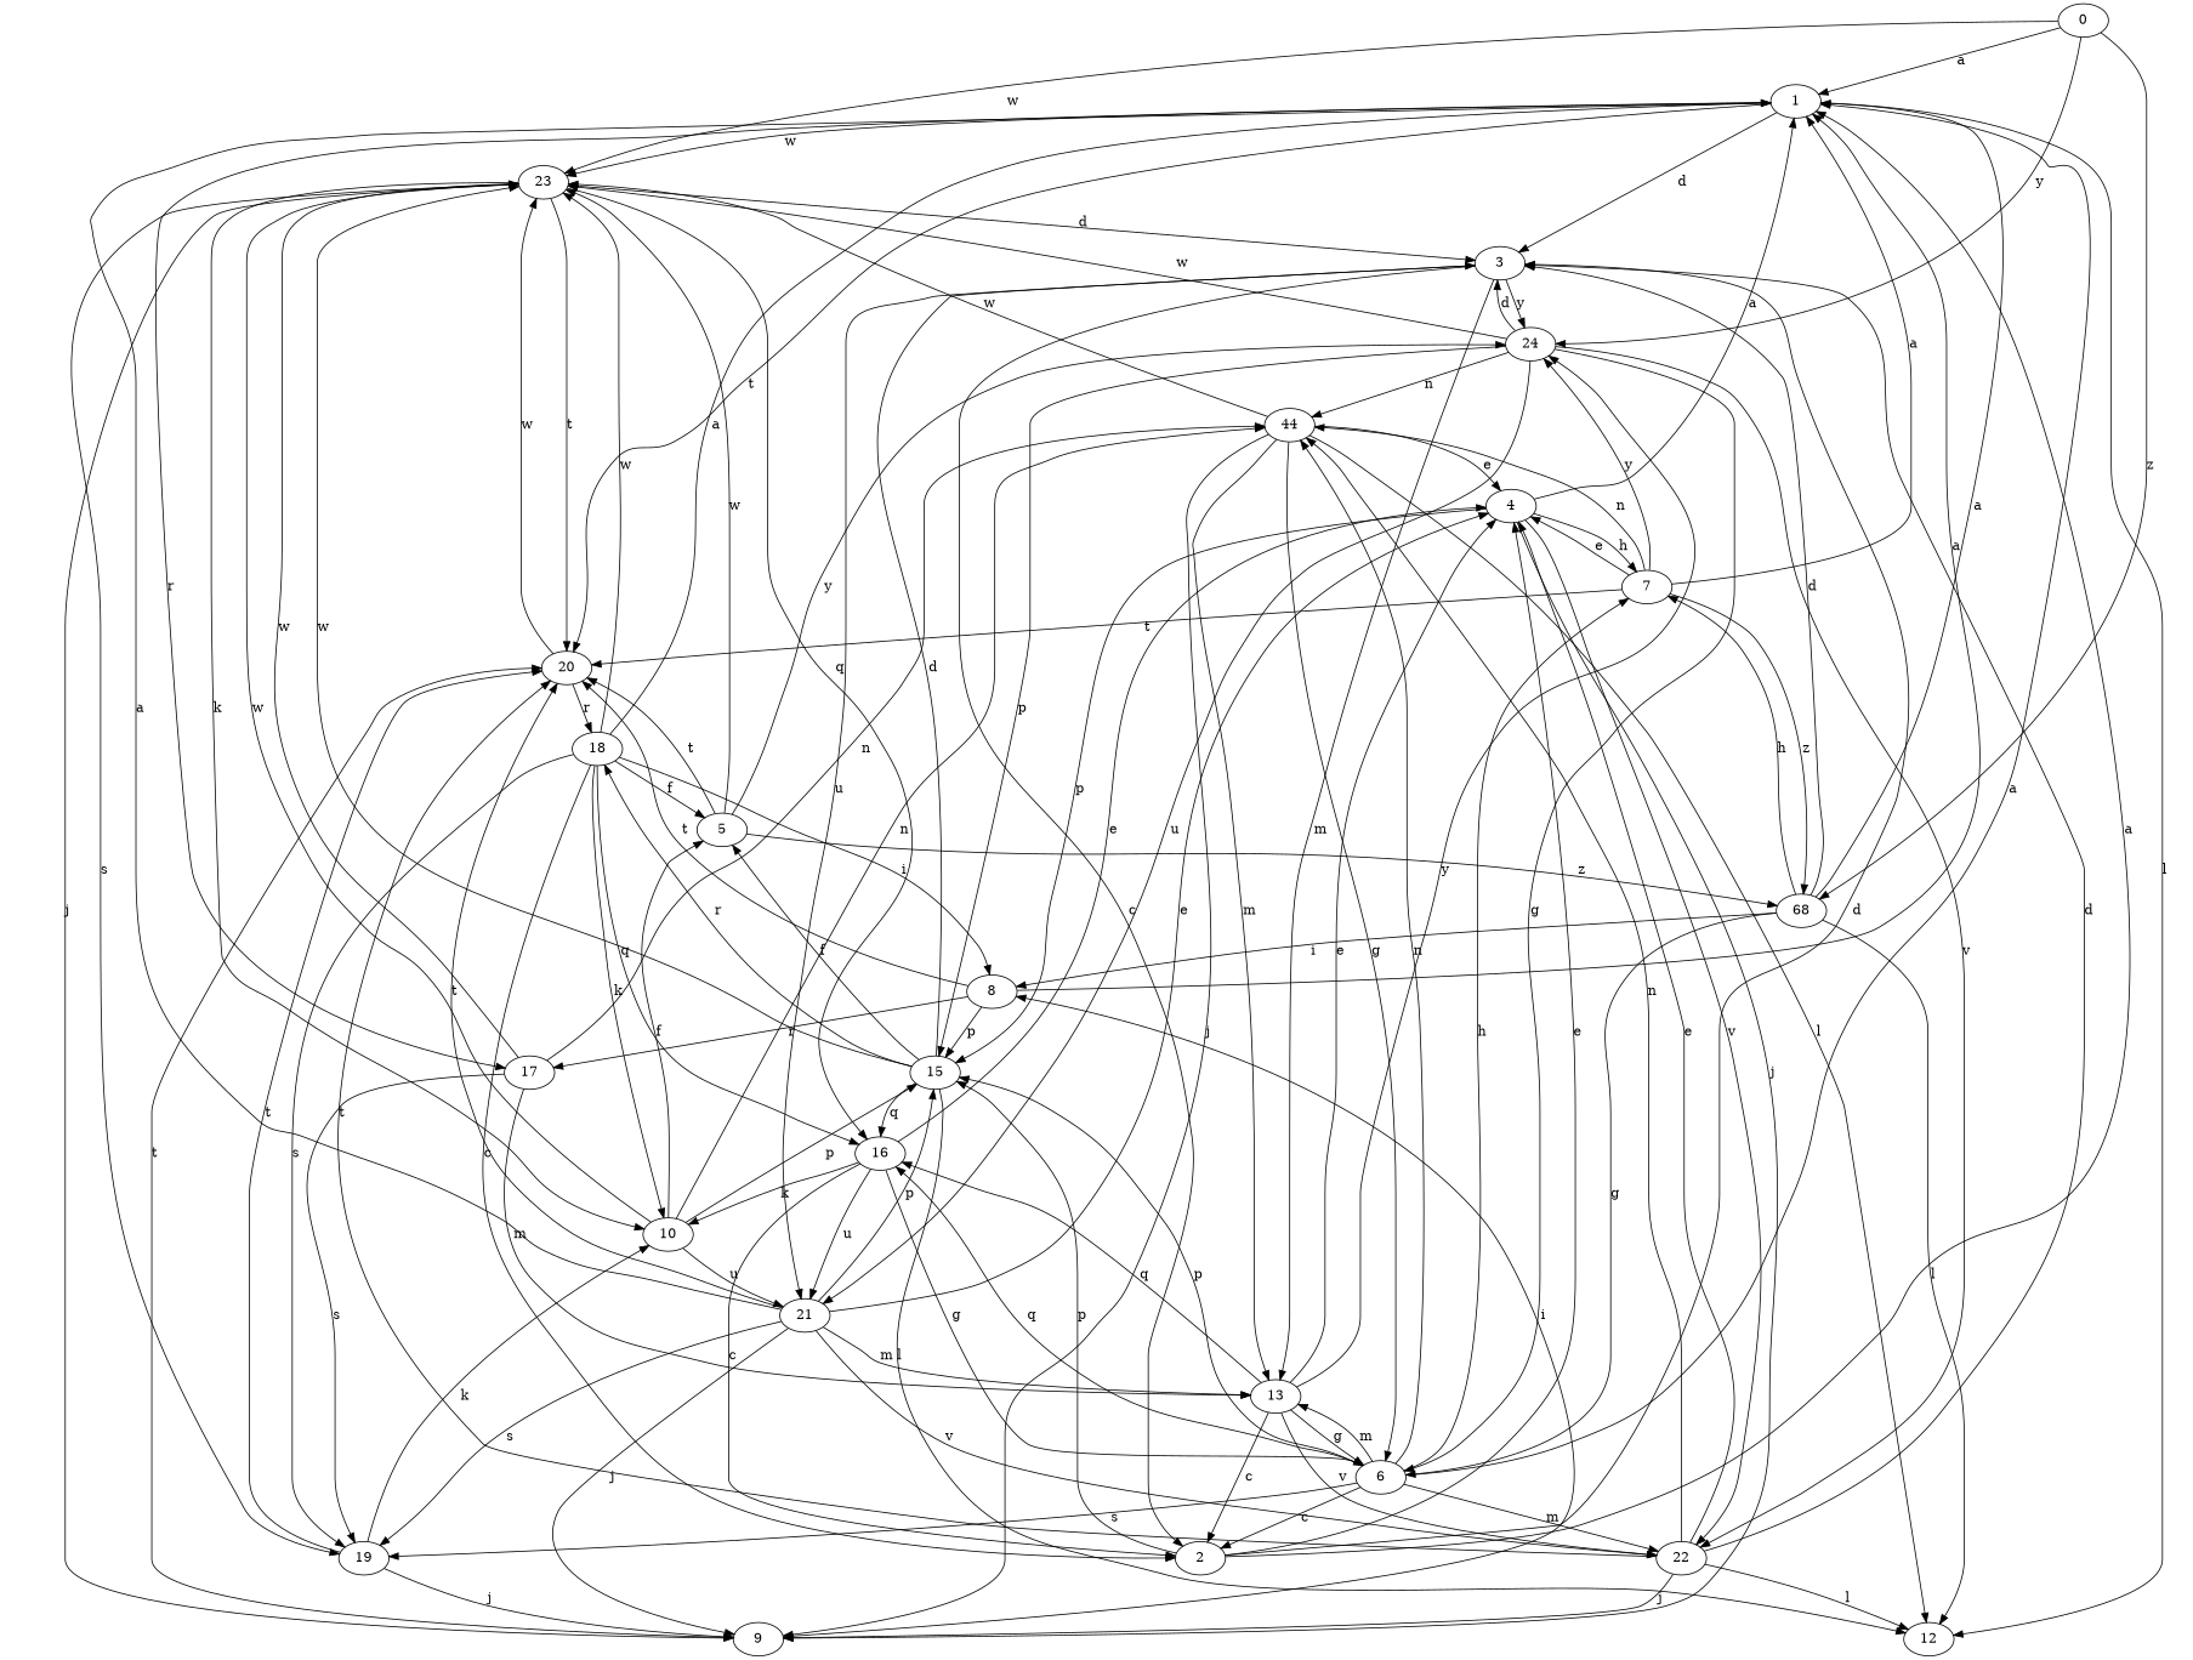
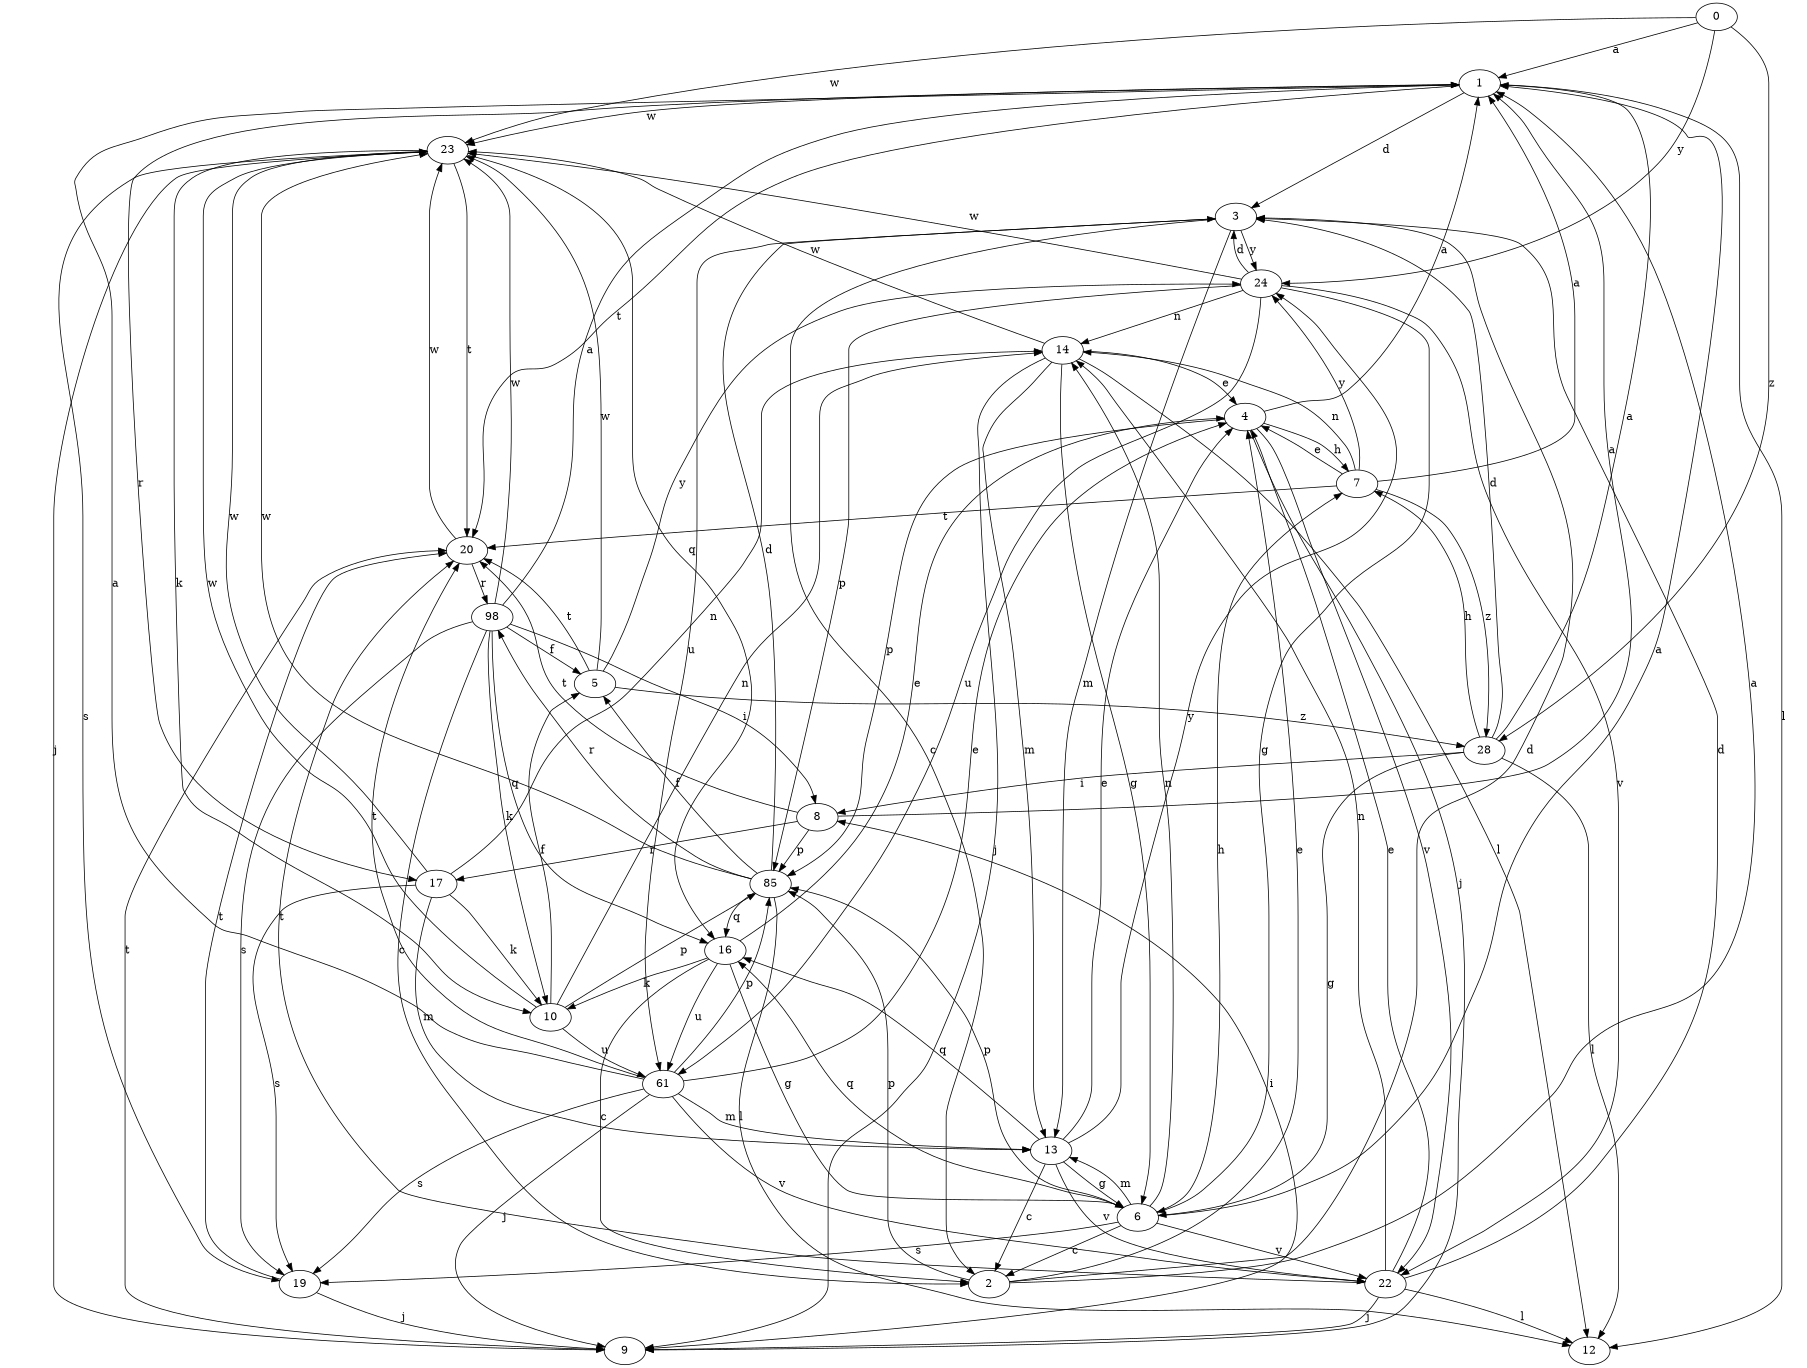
  strict digraph {
    0
    1
    23
    24
-   28 [label=68]
+   28
    3
    12
    17
    20
    9
    16
    19
    10
-   15
-   21
+   15 [label=85]
+   21 [label=61]
    22
    6
-   14 [label=44]
+   14
    7
    8
    2
    13
-   18
+   18 [label=98]
    4
    5
    0 -> 1 [label=a]
    0 -> 23 [label=w]
    0 -> 24 [label=y]
    0 -> 28 [label=z]
    1 -> 23 [label=w]
    1 -> 3 [label=d]
    1 -> 12 [label=l]
    1 -> 17 [label=r]
    1 -> 20 [label=t]
-   23 -> 3 [label=d]
    23 -> 20 [label=t]
    23 -> 9 [label=j]
    23 -> 16 [label=q]
    23 -> 19 [label=s]
    23 -> 10 [label=k]
    24 -> 23 [label=w]
    24 -> 3 [label=d]
    24 -> 15 [label=p]
    24 -> 21 [label=u]
    24 -> 22 [label=v]
    24 -> 6 [label=g]
    24 -> 14 [label=n]
    28 -> 1 [label=a]
    28 -> 3 [label=d]
    28 -> 12 [label=l]
    28 -> 6 [label=g]
    28 -> 7 [label=h]
    28 -> 8 [label=i]
    3 -> 24 [label=y]
    3 -> 21 [label=u]
    3 -> 2 [label=c]
    3 -> 13 [label=m]
    17 -> 23 [label=w]
    17 -> 19 [label=s]
-   19 -> 10 [label=k]
+   17 -> 10 [label=k]
    17 -> 14 [label=n]
    17 -> 13 [label=m]
    20 -> 23 [label=w]
    20 -> 18 [label=r]
    9 -> 20 [label=t]
    9 -> 8 [label=i]
    16 -> 10 [label=k]
    16 -> 21 [label=u]
    16 -> 6 [label=g]
    16 -> 2 [label=c]
    16 -> 4 [label=e]
    19 -> 20 [label=t]
    19 -> 9 [label=j]
    10 -> 23 [label=w]
    10 -> 15 [label=p]
    10 -> 21 [label=u]
    10 -> 14 [label=n]
    10 -> 5 [label=f]
    15 -> 23 [label=w]
    15 -> 3 [label=d]
    15 -> 12 [label=l]
    15 -> 16 [label=q]
    15 -> 18 [label=r]
    15 -> 5 [label=f]
    21 -> 1 [label=a]
    21 -> 20 [label=t]
    21 -> 9 [label=j]
    21 -> 19 [label=s]
    21 -> 15 [label=p]
    21 -> 22 [label=v]
    21 -> 13 [label=m]
    21 -> 4 [label=e]
    22 -> 3 [label=d]
    22 -> 12 [label=l]
    22 -> 20 [label=t]
    22 -> 9 [label=j]
    22 -> 14 [label=n]
    22 -> 4 [label=e]
    6 -> 1 [label=a]
    6 -> 16 [label=q]
    6 -> 19 [label=s]
    6 -> 15 [label=p]
-   6 -> 22 [label=m]
+   6 -> 22 [label=v]
    6 -> 14 [label=n]
    6 -> 7 [label=h]
    6 -> 2 [label=c]
    6 -> 13 [label=m]
    14 -> 23 [label=w]
    14 -> 12 [label=l]
    14 -> 9 [label=j]
    14 -> 6 [label=g]
    14 -> 13 [label=m]
    14 -> 4 [label=e]
    7 -> 1 [label=a]
    7 -> 24 [label=y]
    7 -> 28 [label=z]
    7 -> 20 [label=t]
    7 -> 14 [label=n]
    7 -> 4 [label=e]
    8 -> 1 [label=a]
    8 -> 17 [label=r]
    8 -> 20 [label=t]
    8 -> 15 [label=p]
    2 -> 1 [label=a]
    2 -> 3 [label=d]
    2 -> 15 [label=p]
    2 -> 4 [label=e]
    13 -> 24 [label=y]
    13 -> 16 [label=q]
    13 -> 22 [label=v]
    13 -> 6 [label=g]
    13 -> 2 [label=c]
    13 -> 4 [label=e]
    18 -> 1 [label=a]
    18 -> 23 [label=w]
    18 -> 16 [label=q]
    18 -> 19 [label=s]
    18 -> 10 [label=k]
    18 -> 8 [label=i]
    18 -> 2 [label=c]
    18 -> 5 [label=f]
    4 -> 1 [label=a]
    4 -> 9 [label=j]
    4 -> 15 [label=p]
    4 -> 22 [label=v]
    4 -> 7 [label=h]
    5 -> 23 [label=w]
    5 -> 24 [label=y]
    5 -> 28 [label=z]
    5 -> 20 [label=t]
  }
